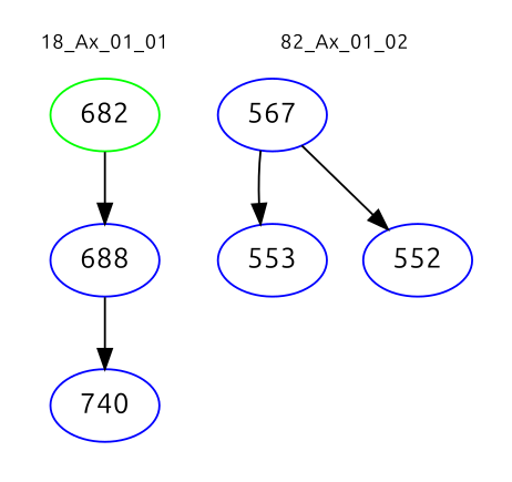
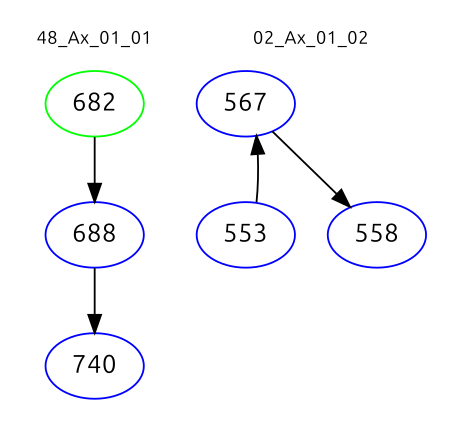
  digraph {
    fontname=Ubuntu
    node [color=blue fontname=Ubuntu]
    edge [color=black fontname=Ubuntu]
    n1 [color=green label=682]
    n2 [label=688]
    n3 [label=740]
    n4 [label=567]
    n5 [label=553]
-   n6 [label=552]
+   n6 [label=558]
    subgraph cluster_1 {
      color=white
      fontsize=10
-     label="18_Ax_01_01"
+     label="48_Ax_01_01"
      n1
      n2
      n3
    }
    subgraph cluster_2 {
      color=white
      fontsize=10
-     label="82_Ax_01_02"
+     label="02_Ax_01_02"
      n4
      n5
      n6
    }
    n1 -> n2
    n2 -> n3
-   n4 -> n5
+   n5 -> n4
    n4 -> n6
  }
